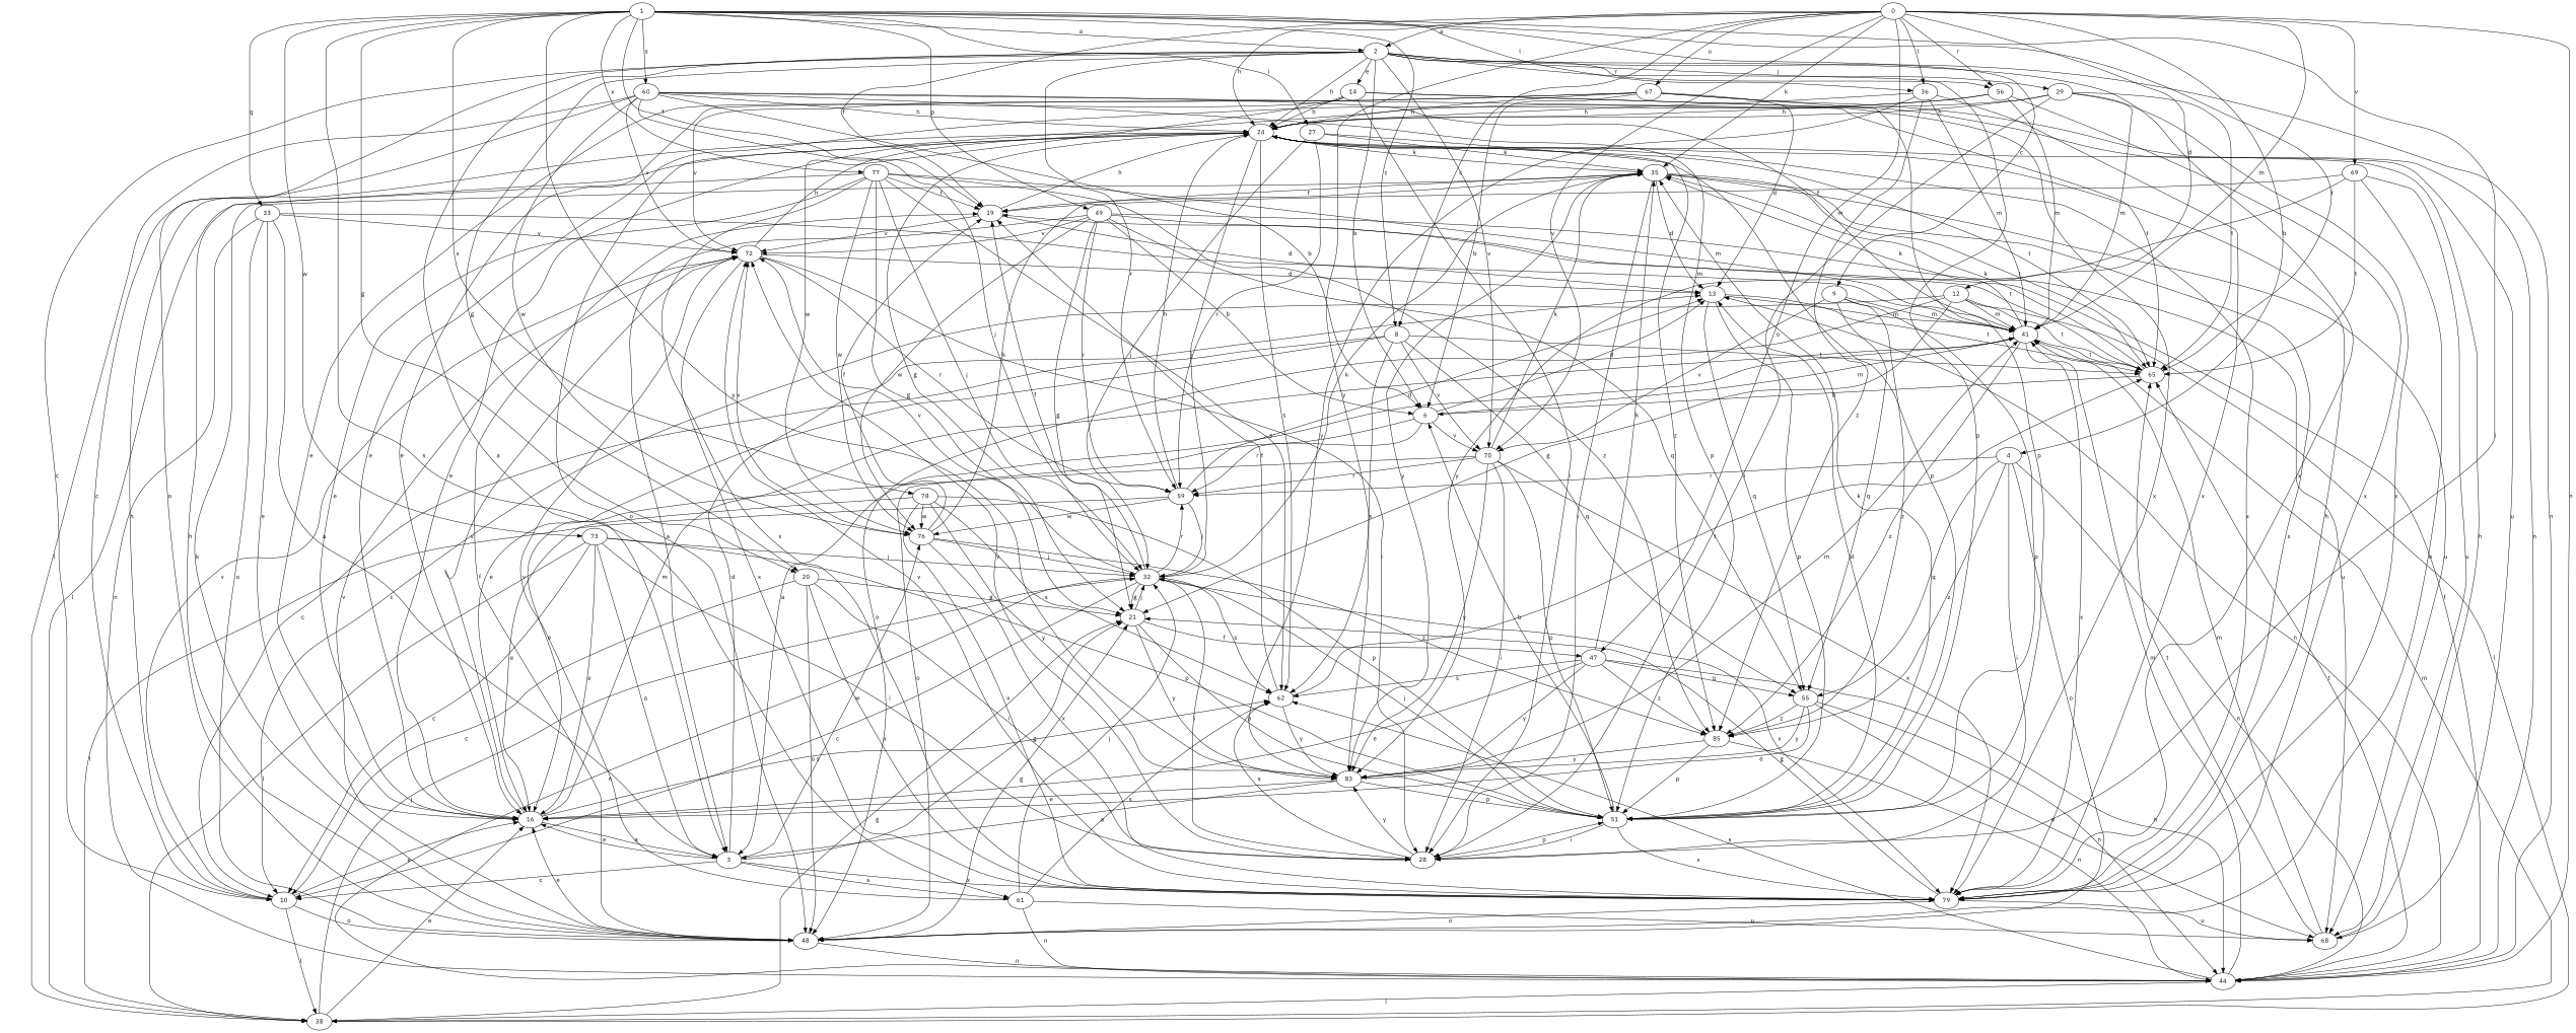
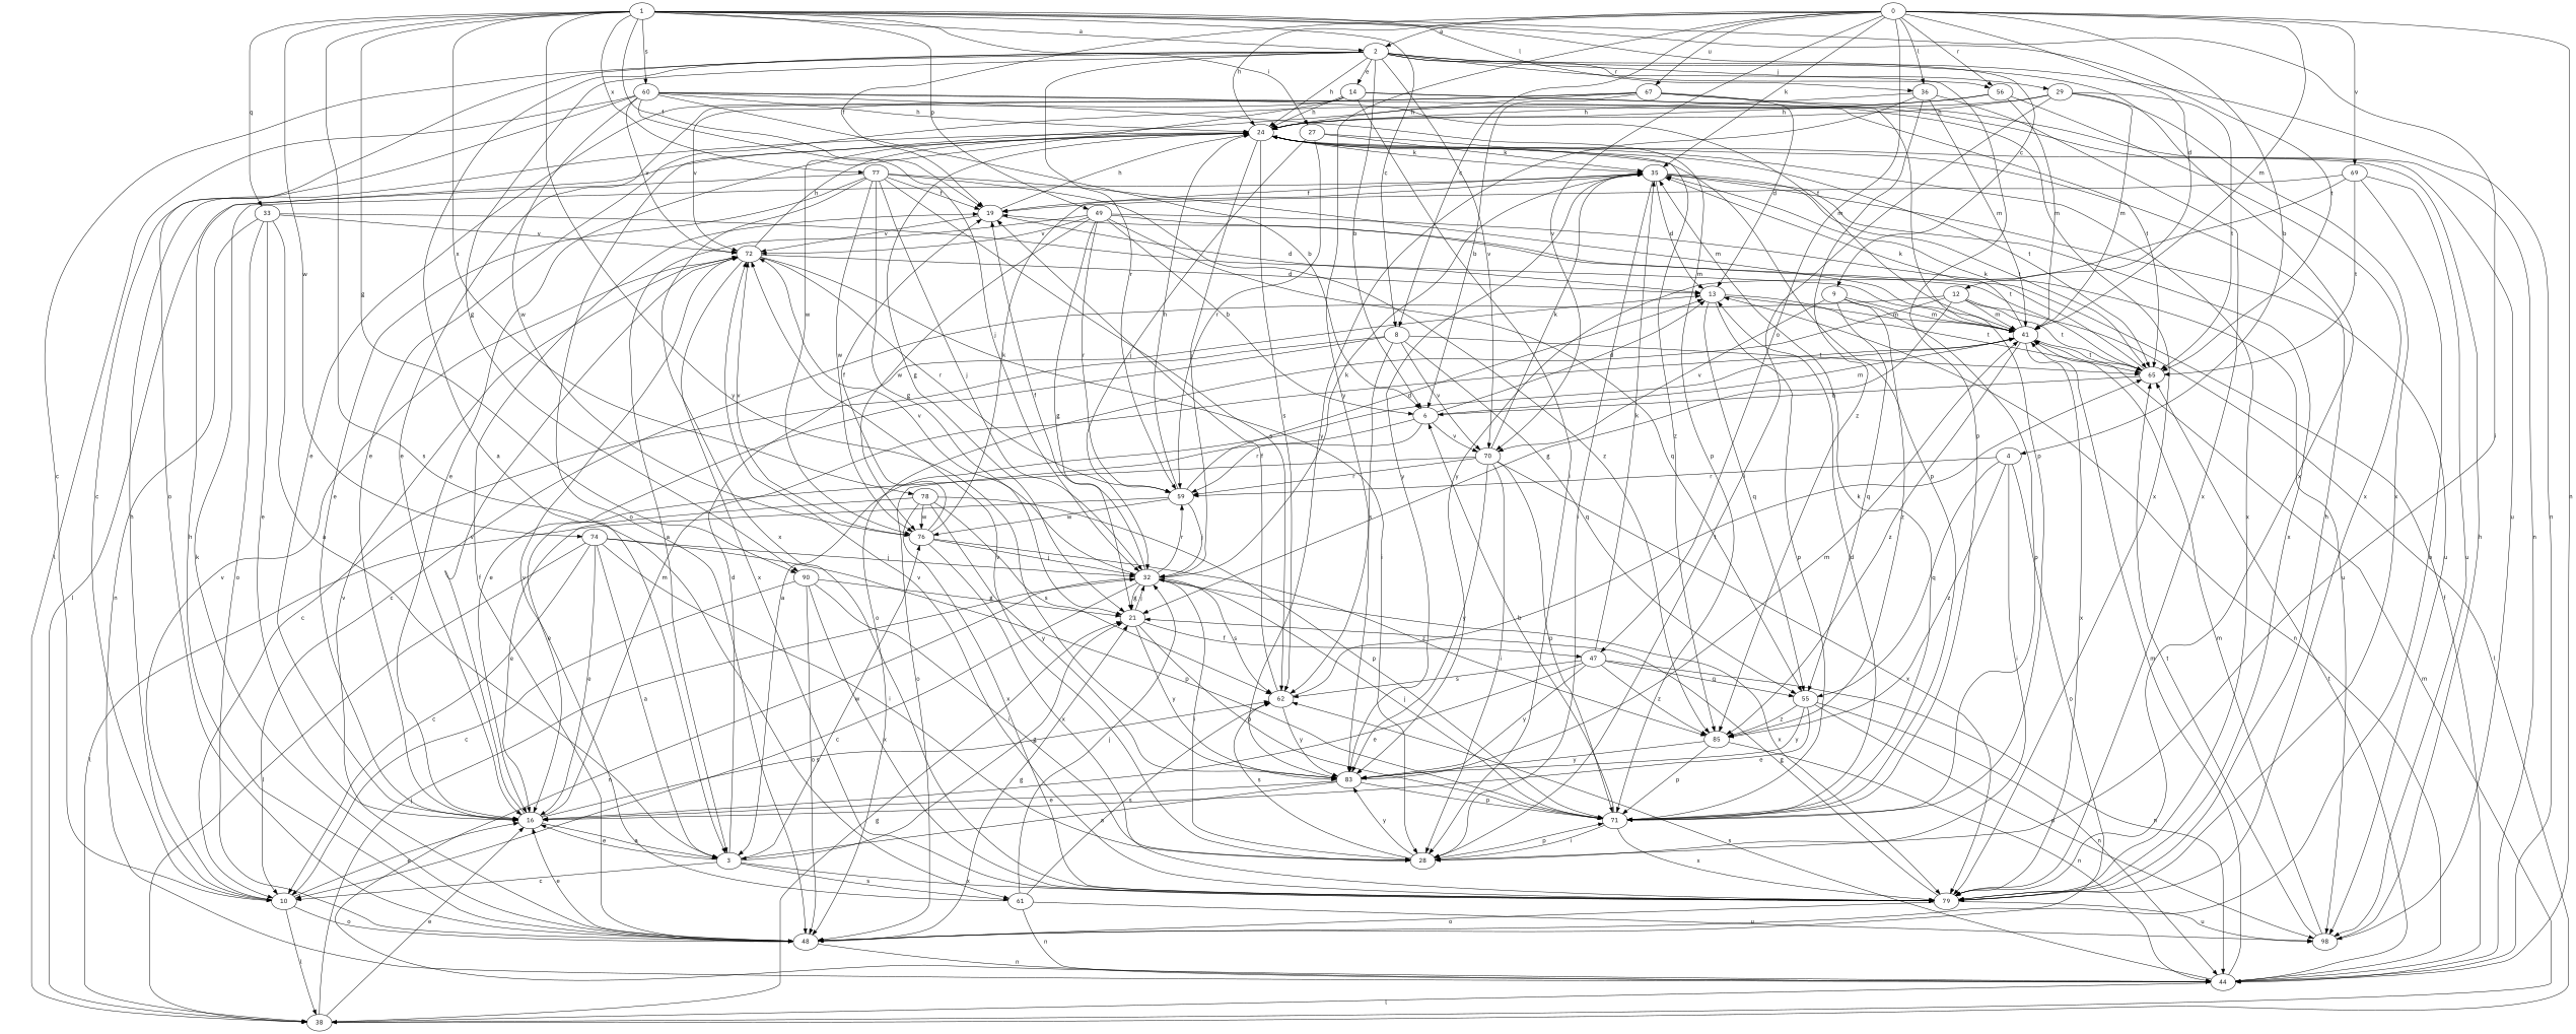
  strict digraph {
    fontname="IBM Plex Sans"
    node [fontname="IBM Plex Sans"]
    edge [fontname="IBM Plex Sans"]
    0
    2
    4
    8
    12
    19
    24
    35
    36
    41
    44
    47
    56
    67
    69
    70
    83
-   20
+   20 [label=90]
    3
    6
    10
    14
    29
    48
-   51
+   51 [label=71]
    59
    79
    28
    55
    85
    65
    16
    62
    21
    38
    13
    72
    32
-   68
+   68 [label=98]
    1
    9
    27
    49
    n44 [label=33]
    60
    61
-   73
+   73 [label=74]
    77
    78
    76
    0 -> 2 [label=a]
    0 -> 4 [label=b]
    0 -> 8 [label=c]
    0 -> 12 [label=d]
    0 -> 19 [label=f]
    0 -> 24 [label=h]
    0 -> 35 [label=k]
    0 -> 36 [label=l]
    0 -> 41 [label=m]
    0 -> 44 [label=n]
    0 -> 47 [label=o]
    0 -> 56 [label=r]
    0 -> 67 [label=u]
    0 -> 69 [label=v]
    0 -> 70 [label=v]
    0 -> 83 [label=y]
    2 -> 24 [label=h]
    2 -> 44 [label=n]
    2 -> 56 [label=r]
    2 -> 70 [label=v]
    2 -> 20 [label=g]
    2 -> 3 [label=a]
    2 -> 6 [label=b]
    2 -> 10 [label=c]
    2 -> 14 [label=e]
    2 -> 29 [label=j]
    2 -> 48 [label=o]
    2 -> 51 [label=p]
    2 -> 59 [label=r]
    2 -> 79 [label=x]
-   4 -> 44 [label=n]
    4 -> 48 [label=o]
    4 -> 59 [label=r]
    4 -> 28 [label=i]
    4 -> 55 [label=q]
    4 -> 85 [label=z]
    8 -> 70 [label=v]
    8 -> 10 [label=c]
    8 -> 55 [label=q]
    8 -> 65 [label=t]
    8 -> 16 [label=e]
    8 -> 62 [label=s]
    12 -> 41 [label=m]
    12 -> 10 [label=c]
    12 -> 48 [label=o]
    12 -> 65 [label=t]
    12 -> 21 [label=g]
    12 -> 38 [label=l]
    19 -> 24 [label=h]
    19 -> 13 [label=d]
    19 -> 72 [label=v]
    24 -> 35 [label=k]
    24 -> 51 [label=p]
    24 -> 79 [label=x]
    24 -> 65 [label=t]
    24 -> 16 [label=e]
    24 -> 62 [label=s]
    24 -> 21 [label=g]
    24 -> 32 [label=j]
    35 -> 19 [label=f]
    35 -> 83 [label=y]
    35 -> 79 [label=x]
    35 -> 28 [label=i]
    35 -> 65 [label=t]
    35 -> 13 [label=d]
    35 -> 68 [label=u]
    36 -> 24 [label=h]
    36 -> 41 [label=m]
    36 -> 83 [label=y]
    36 -> 79 [label=x]
    36 -> 85 [label=z]
    41 -> 35 [label=k]
    41 -> 3 [label=a]
    41 -> 79 [label=x]
    41 -> 85 [label=z]
    41 -> 65 [label=t]
    44 -> 19 [label=f]
    44 -> 41 [label=m]
    44 -> 65 [label=t]
    44 -> 62 [label=s]
    44 -> 38 [label=l]
    44 -> 13 [label=n]
    47 -> 35 [label=k]
    47 -> 44 [label=n]
    47 -> 83 [label=y]
    47 -> 55 [label=q]
    47 -> 85 [label=z]
    47 -> 16 [label=e]
    47 -> 62 [label=s]
    56 -> 24 [label=h]
    56 -> 41 [label=m]
    56 -> 48 [label=o]
    56 -> 79 [label=x]
    67 -> 24 [label=h]
    67 -> 44 [label=n]
    67 -> 6 [label=b]
    67 -> 51 [label=p]
    67 -> 16 [label=e]
    67 -> 13 [label=d]
    67 -> 72 [label=v]
    69 -> 19 [label=f]
    69 -> 83 [label=y]
    69 -> 48 [label=o]
    69 -> 65 [label=t]
    69 -> 68 [label=u]
    70 -> 35 [label=k]
    70 -> 83 [label=y]
    70 -> 51 [label=p]
    70 -> 59 [label=r]
    70 -> 79 [label=x]
    70 -> 28 [label=i]
    70 -> 16 [label=e]
    83 -> 41 [label=m]
    83 -> 3 [label=a]
    83 -> 51 [label=p]
    83 -> 16 [label=e]
    20 -> 10 [label=c]
    20 -> 48 [label=o]
    20 -> 79 [label=x]
    20 -> 28 [label=i]
    20 -> 21 [label=g]
    3 -> 10 [label=c]
    3 -> 79 [label=x]
    3 -> 16 [label=e]
    3 -> 21 [label=g]
    3 -> 13 [label=d]
    3 -> 61 [label=s]
    3 -> 76 [label=w]
    6 -> 41 [label=m]
    6 -> 70 [label=v]
    6 -> 48 [label=o]
    6 -> 59 [label=r]
    6 -> 13 [label=d]
    10 -> 24 [label=h]
    10 -> 48 [label=o]
    10 -> 16 [label=e]
    10 -> 38 [label=l]
    10 -> 72 [label=v]
    14 -> 24 [label=h]
    14 -> 79 [label=x]
    14 -> 28 [label=i]
    14 -> 16 [label=e]
    14 -> 68 [label=u]
    14 -> 76 [label=w]
    29 -> 24 [label=h]
    29 -> 41 [label=m]
    29 -> 79 [label=x]
    29 -> 28 [label=i]
    29 -> 65 [label=t]
    29 -> 16 [label=e]
    48 -> 19 [label=f]
    48 -> 24 [label=h]
    48 -> 35 [label=k]
    48 -> 44 [label=n]
    48 -> 16 [label=e]
    48 -> 21 [label=g]
    48 -> 72 [label=v]
    51 -> 35 [label=k]
    51 -> 6 [label=b]
    51 -> 79 [label=x]
    51 -> 28 [label=i]
    51 -> 13 [label=d]
    51 -> 32 [label=j]
    59 -> 24 [label=h]
    59 -> 38 [label=l]
    59 -> 13 [label=d]
    59 -> 32 [label=j]
    59 -> 76 [label=w]
    79 -> 24 [label=h]
    79 -> 48 [label=o]
    79 -> 21 [label=g]
    79 -> 72 [label=v]
    79 -> 68 [label=u]
    28 -> 83 [label=y]
    28 -> 51 [label=p]
    28 -> 62 [label=s]
    28 -> 72 [label=v]
    55 -> 44 [label=n]
    55 -> 83 [label=y]
    55 -> 85 [label=z]
    55 -> 16 [label=e]
    55 -> 68 [label=u]
    85 -> 44 [label=n]
    85 -> 83 [label=y]
    85 -> 51 [label=p]
    65 -> 35 [label=k]
    65 -> 6 [label=b]
    16 -> 41 [label=m]
    16 -> 3 [label=a]
    16 -> 62 [label=s]
    16 -> 72 [label=v]
    62 -> 19 [label=f]
    62 -> 83 [label=y]
    62 -> 65 [label=t]
    21 -> 47 [label=f]
    21 -> 83 [label=y]
    21 -> 51 [label=p]
    21 -> 32 [label=j]
    38 -> 41 [label=m]
    38 -> 16 [label=e]
    38 -> 21 [label=g]
    38 -> 32 [label=j]
    13 -> 41 [label=m]
    13 -> 51 [label=p]
    13 -> 55 [label=q]
    13 -> 65 [label=t]
    72 -> 24 [label=h]
    72 -> 59 [label=r]
    72 -> 79 [label=x]
    72 -> 28 [label=i]
    72 -> 13 [label=d]
    32 -> 19 [label=f]
    32 -> 35 [label=k]
    32 -> 44 [label=n]
    32 -> 10 [label=c]
    32 -> 59 [label=r]
    32 -> 79 [label=x]
    32 -> 28 [label=i]
    32 -> 62 [label=s]
    32 -> 21 [label=g]
    32 -> 72 [label=v]
    68 -> 24 [label=h]
    68 -> 41 [label=m]
    68 -> 65 [label=t]
    1 -> 2 [label=a]
    1 -> 8 [label=c]
    1 -> 19 [label=f]
    1 -> 36 [label=l]
    1 -> 83 [label=y]
    1 -> 20 [label=g]
    1 -> 28 [label=i]
    1 -> 65 [label=t]
    1 -> 9 [label=c]
    1 -> 27 [label=i]
    1 -> 49 [label=p]
    1 -> n44 [label=q]
    1 -> 60 [label=s]
    1 -> 61 [label=s]
    1 -> 73 [label=w]
    1 -> 77 [label=x]
    1 -> 78 [label=x]
    9 -> 41 [label=m]
    9 -> 70 [label=v]
    9 -> 51 [label=p]
    9 -> 55 [label=q]
    9 -> 85 [label=z]
    27 -> 35 [label=k]
    27 -> 59 [label=r]
    27 -> 85 [label=z]
    27 -> 32 [label=j]
    49 -> 3 [label=a]
    49 -> 6 [label=b]
    49 -> 59 [label=r]
    49 -> 55 [label=q]
    49 -> 65 [label=t]
    49 -> 21 [label=g]
    49 -> 72 [label=v]
    49 -> 68 [label=u]
    49 -> 76 [label=w]
    n44 -> 41 [label=m]
    n44 -> 44 [label=n]
    n44 -> 3 [label=a]
    n44 -> 48 [label=o]
    n44 -> 16 [label=e]
    n44 -> 72 [label=v]
    60 -> 24 [label=h]
    60 -> 41 [label=m]
    60 -> 6 [label=b]
    60 -> 10 [label=c]
    60 -> 51 [label=p]
    60 -> 65 [label=t]
    60 -> 38 [label=l]
    60 -> 72 [label=v]
    60 -> 32 [label=j]
    60 -> 76 [label=w]
    61 -> 44 [label=n]
    61 -> 62 [label=s]
    61 -> 72 [label=v]
    61 -> 32 [label=j]
    61 -> 68 [label=u]
    73 -> 3 [label=a]
    73 -> 10 [label=c]
    73 -> 51 [label=p]
    73 -> 28 [label=i]
    73 -> 16 [label=e]
    73 -> 38 [label=l]
    73 -> 32 [label=j]
    77 -> 19 [label=f]
    77 -> 41 [label=m]
    77 -> 79 [label=x]
    77 -> 85 [label=z]
    77 -> 16 [label=e]
    77 -> 62 [label=s]
    77 -> 21 [label=g]
    77 -> 38 [label=l]
    77 -> 32 [label=j]
    77 -> 76 [label=w]
    78 -> 83 [label=y]
    78 -> 51 [label=p]
    78 -> 79 [label=x]
    78 -> 16 [label=e]
    78 -> 62 [label=s]
    78 -> 76 [label=w]
    76 -> 19 [label=f]
    76 -> 35 [label=k]
    76 -> 79 [label=x]
    76 -> 85 [label=z]
    76 -> 72 [label=v]
    76 -> 32 [label=j]
  }
